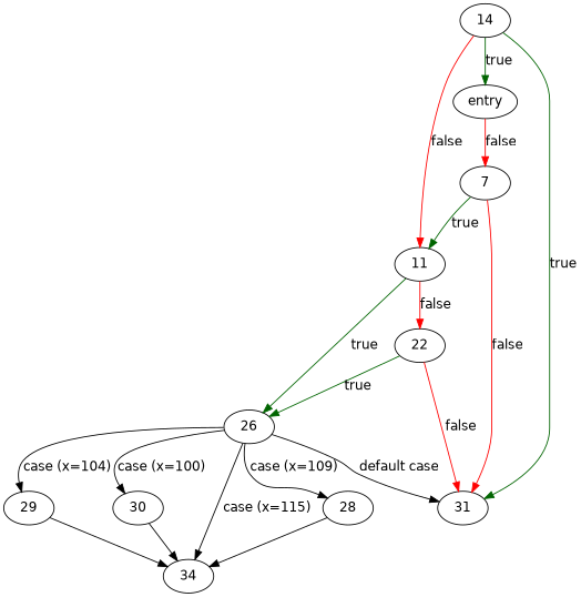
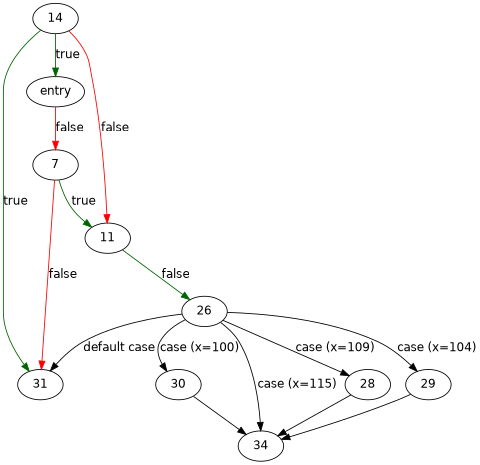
  digraph {
    fontname="DejaVu Sans"
    node [fontname="DejaVu Sans"]
    edge [fontname="DejaVu Sans"]
    n1 [label=entry]
    7
    n3 [label=11]
    31
    14
-   22
    26
    28
    29
    30
    34
    n1 -> 7 [color=red label=false]
    7 -> n3 [color=darkgreen label=true]
    7 -> 31 [color=red label=false]
-   n3 -> 22 [color=red label=false]
-   n3 -> 26 [color=darkgreen label=true]
+   n3 -> 26 [color=darkgreen label=false]
    14 -> n1 [color=darkgreen label=true]
    14 -> n3 [color=red label=false]
    14 -> 31 [color=darkgreen label=true]
-   22 -> 31 [color=red label=false]
-   22 -> 26 [color=darkgreen label=true]
    26 -> 31 [label="default case"]
    26 -> 28 [label="case (x=109)"]
    26 -> 29 [label="case (x=104)"]
    26 -> 30 [label="case (x=100)"]
    26 -> 34 [label="case (x=115)"]
    28 -> 34
    29 -> 34
    30 -> 34
  }
